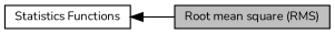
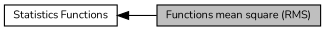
  digraph {
    rankdir=LR
    fontname=Nunito
    node [color=black fontname=Nunito fontsize=10 shape=record style=filled]
    n1 [fillcolor=white height=0.2 label="Statistics Functions" width=0.4]
-   n2 [fillcolor=grey75 fontcolor=black height=0.2 label="Root mean square (RMS)" width=0.4]
+   n2 [fillcolor=grey75 fontcolor=black height=0.2 label="Functions mean square (RMS)" width=0.4]
    n1 -> n2 [dir=back fontname=Nunito fontsize=10 labelfontname=Helvetica labelfontsize=10 shape=plaintext style=solid]
  }
